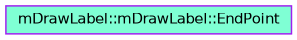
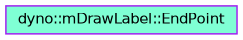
  digraph {
    rankdir=LR
    fontname="DejaVu Sans"
-   n1 [color=purple fillcolor=aquamarine fontname="DejaVu Sans" fontsize=10 height=0.2 label="mDrawLabel::mDrawLabel::EndPoint" shape=box style=filled width=0.4]
+   n1 [color=purple fillcolor=aquamarine fontname="DejaVu Sans" fontsize=10 height=0.2 label="dyno::mDrawLabel::EndPoint" shape=box style=filled width=0.4]
  }
